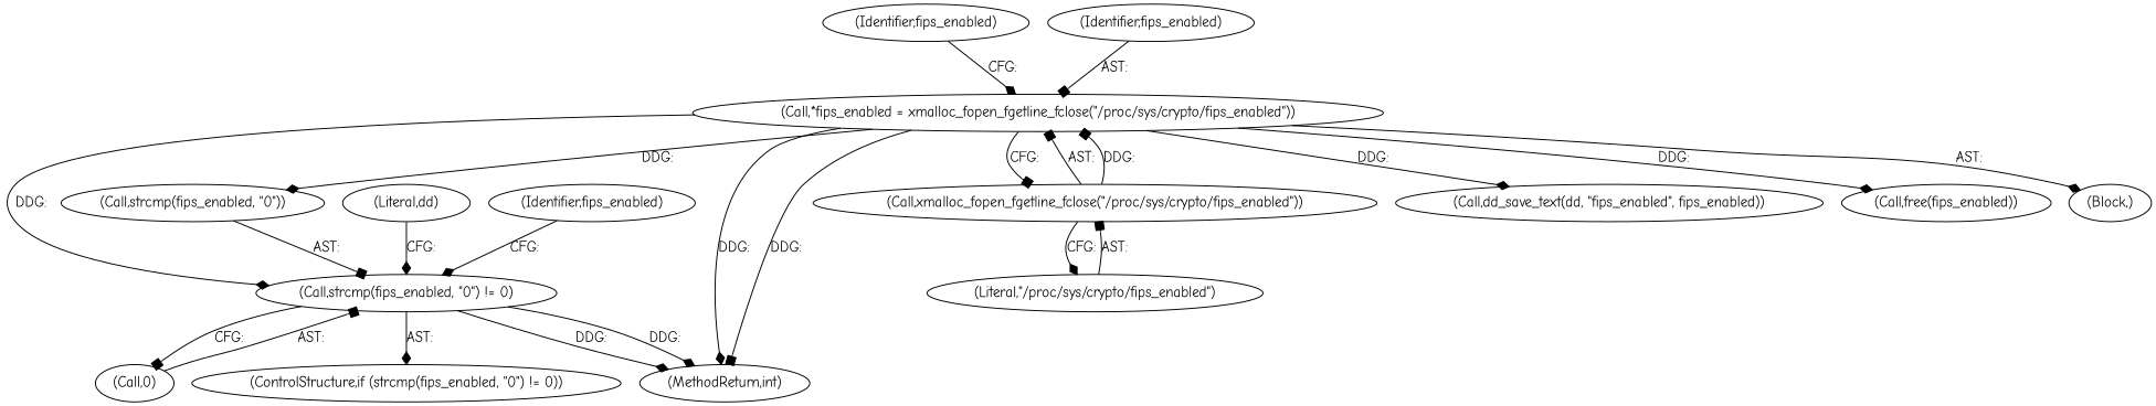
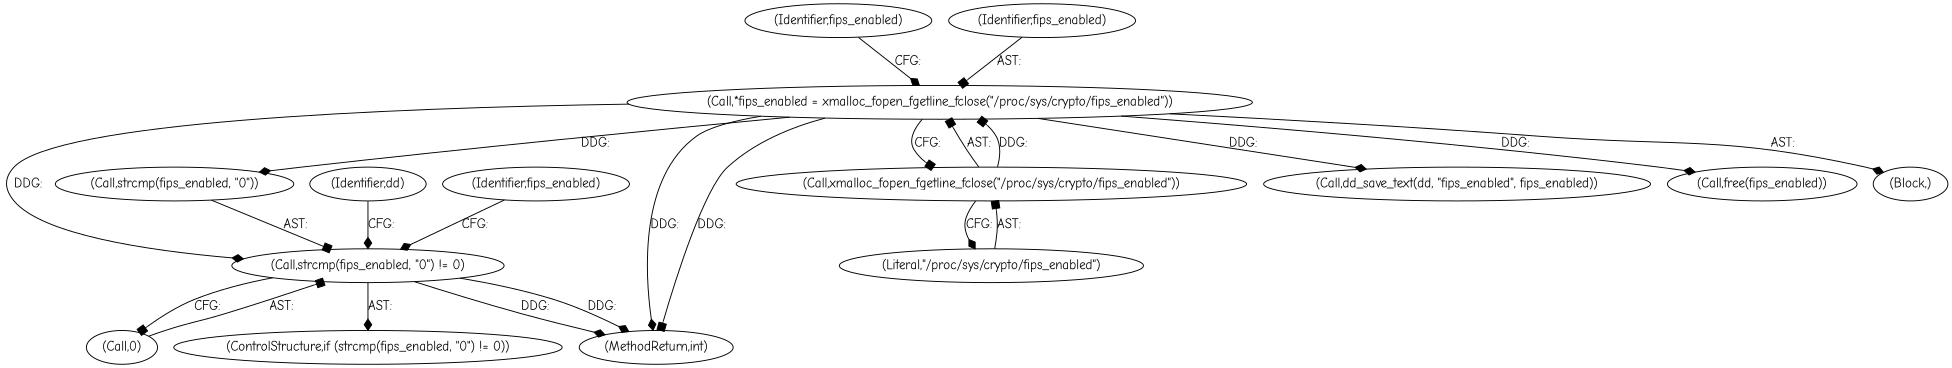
  digraph {
    fontname="Comic Neue"
    node [fontname="Comic Neue"]
    edge [arrowhead=diamond fontname="Comic Neue"]
    n1 [label="(Call,strcmp(fips_enabled, \"0\") != 0)"]
    n2 [label="(Call,0)"]
    n3 [label="(ControlStructure,if (strcmp(fips_enabled, \"0\") != 0))"]
    n4 [label="(MethodReturn,int)"]
    n5 [label="(Call,*fips_enabled = xmalloc_fopen_fgetline_fclose(\"/proc/sys/crypto/fips_enabled\"))"]
    n6 [label="(Call,xmalloc_fopen_fgetline_fclose(\"/proc/sys/crypto/fips_enabled\"))"]
    n7 [label="(Call,dd_save_text(dd, \"fips_enabled\", fips_enabled))"]
    n8 [label="(Call,free(fips_enabled))"]
    n9 [label="(Call,strcmp(fips_enabled, \"0\"))"]
    n10 [label="(Block,)"]
    n11 [label="(Literal,\"/proc/sys/crypto/fips_enabled\")"]
    n12 [label="(Identifier,fips_enabled)"]
    n13 [label="(Identifier,fips_enabled)"]
-   n14 [label="(Literal,dd)"]
+   n14 [label="(Identifier,dd)"]
    n15 [label="(Identifier,fips_enabled)"]
    n1 -> n2 [arrowhead=box label="CFG: "]
    n1 -> n3 [label="AST: "]
    n1 -> n4 [label="DDG: "]
    n1 -> n4 [label="DDG: "]
    n2 -> n1 [arrowhead=box label="AST: "]
    n5 -> n1 [label="DDG: "]
    n5 -> n4 [label="DDG: "]
    n5 -> n4 [arrowhead=box label="DDG: "]
    n5 -> n6 [arrowhead=box label="CFG: "]
    n5 -> n7 [label="DDG: "]
    n5 -> n8 [label="DDG: "]
    n5 -> n9 [label="DDG: "]
    n5 -> n10 [label="AST: "]
    n6 -> n5 [arrowhead=box label="AST: "]
    n6 -> n5 [arrowhead=box label="DDG: "]
    n6 -> n11 [label="CFG: "]
    n9 -> n1 [arrowhead=box label="AST: "]
    n11 -> n6 [arrowhead=box label="AST: "]
    n12 -> n5 [label="CFG: "]
    n13 -> n5 [arrowhead=box label="AST: "]
    n14 -> n1 [label="CFG: "]
    n15 -> n1 [label="CFG: "]
  }
